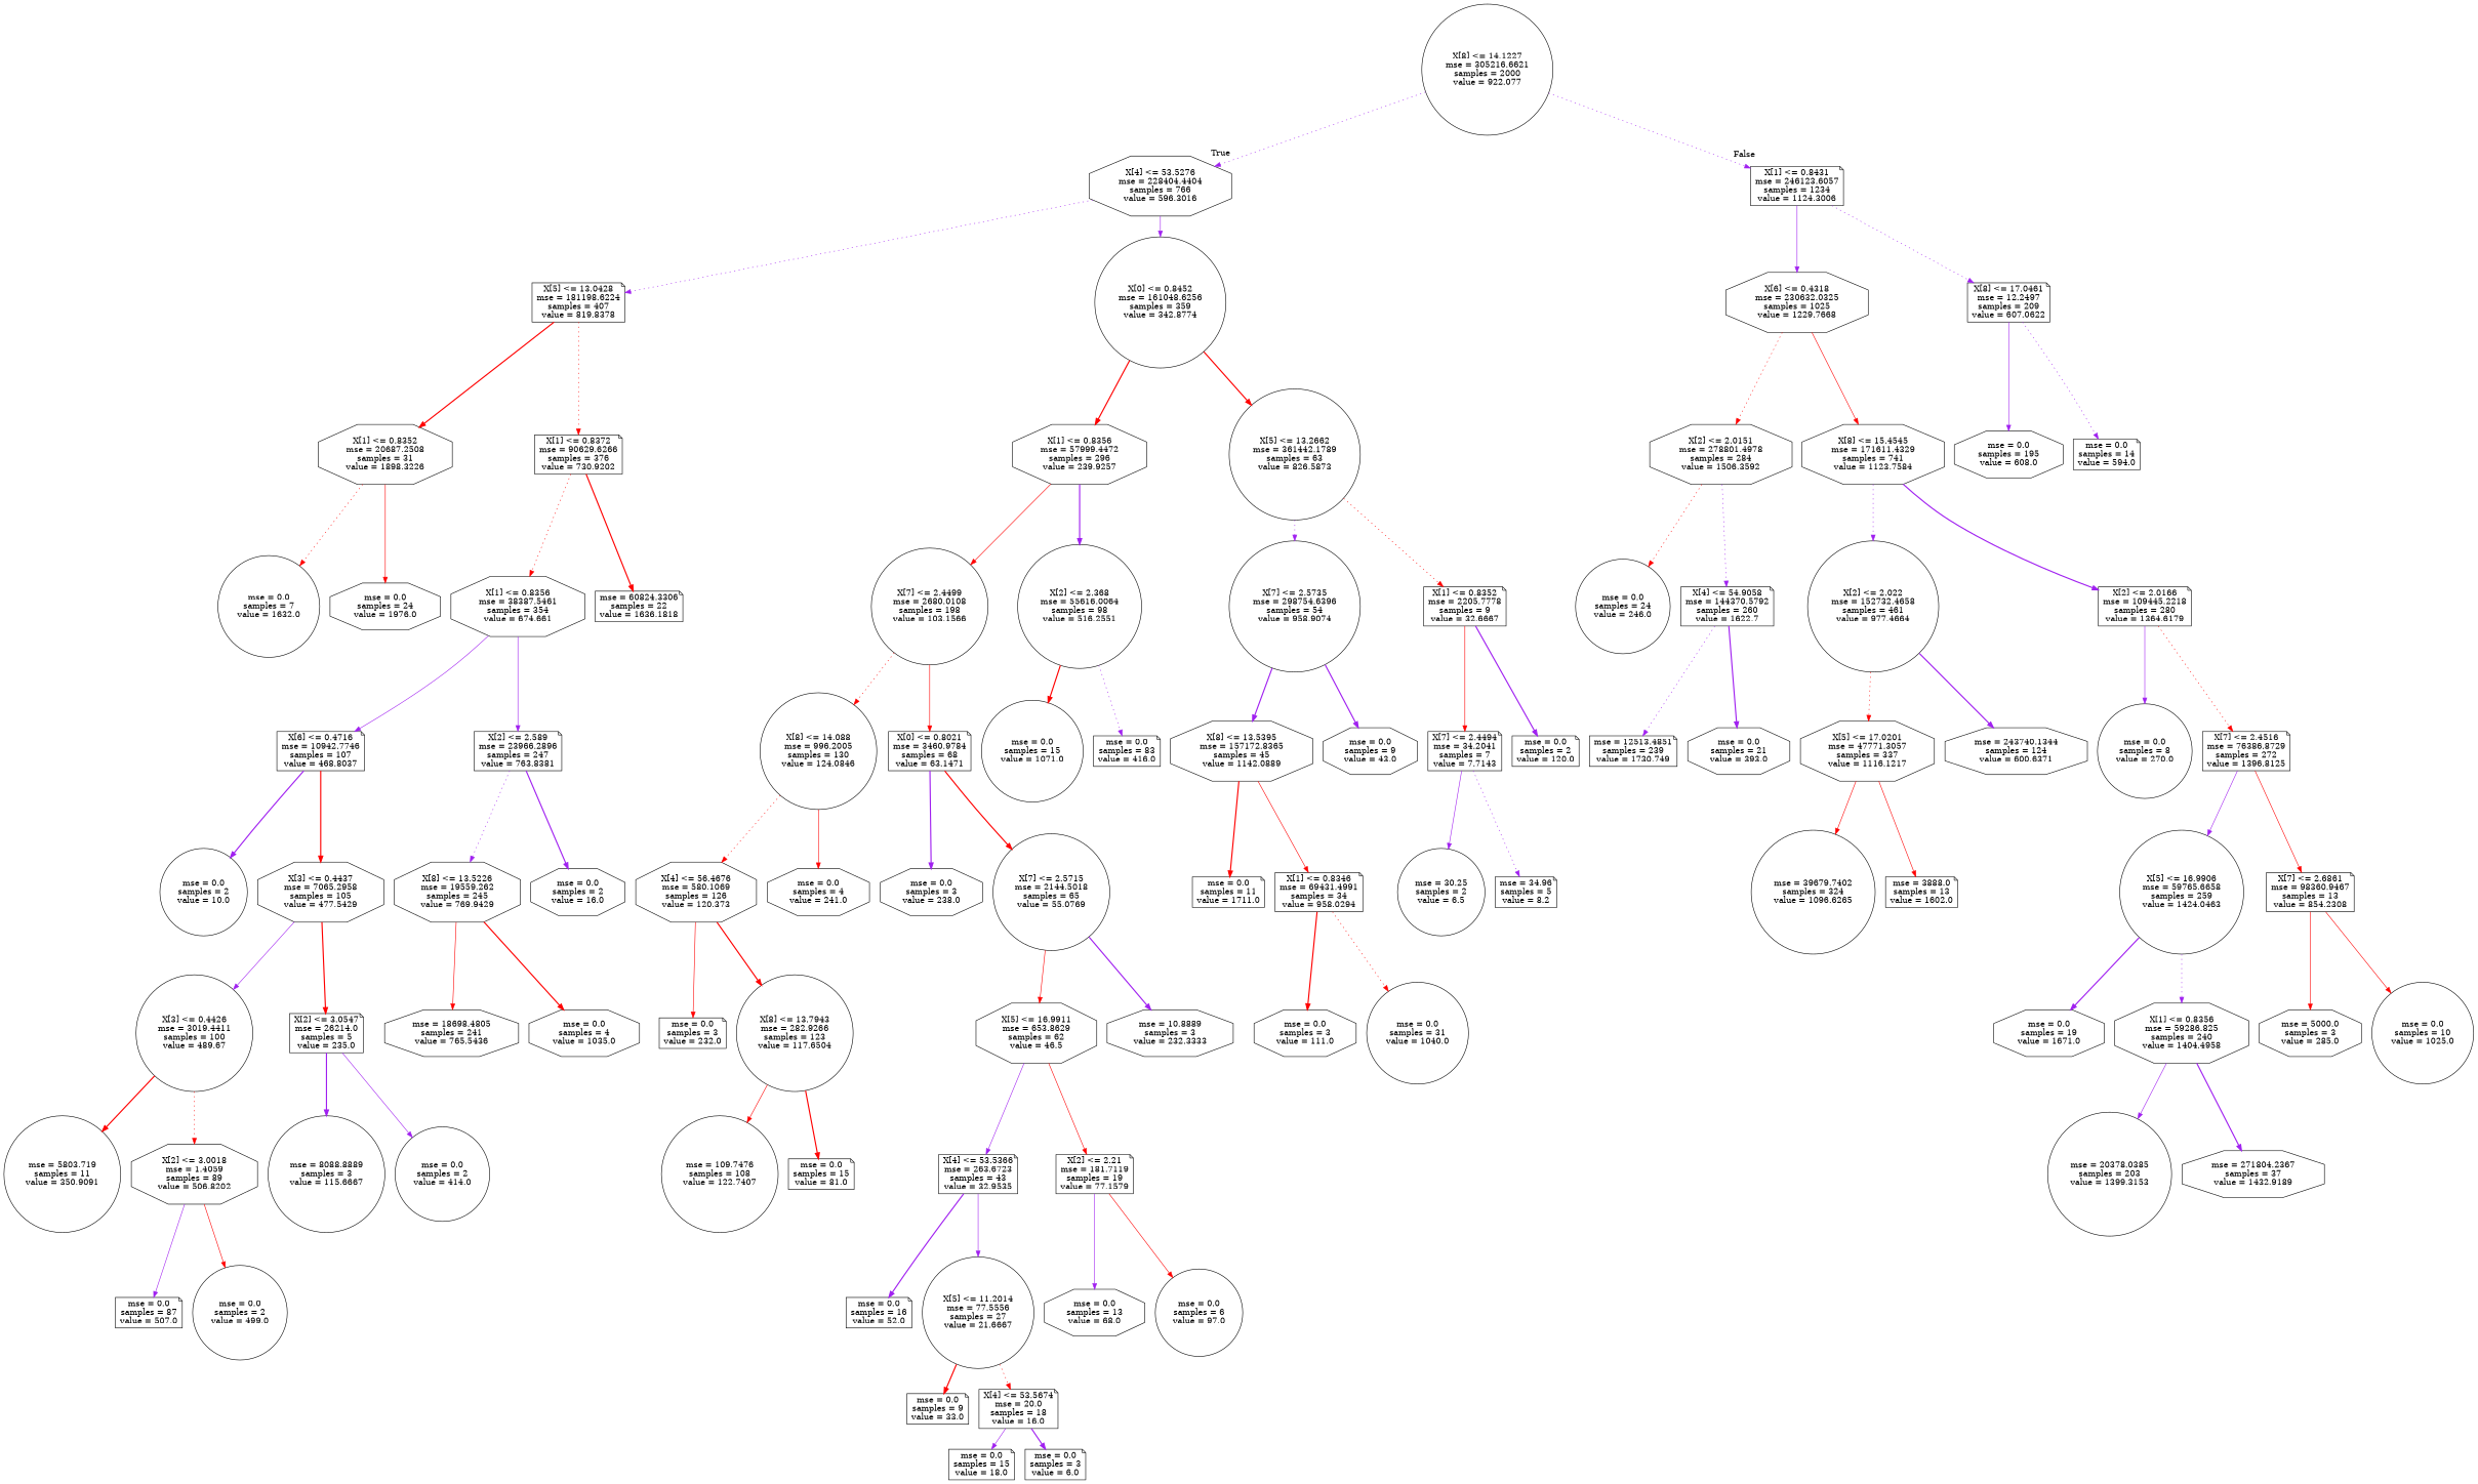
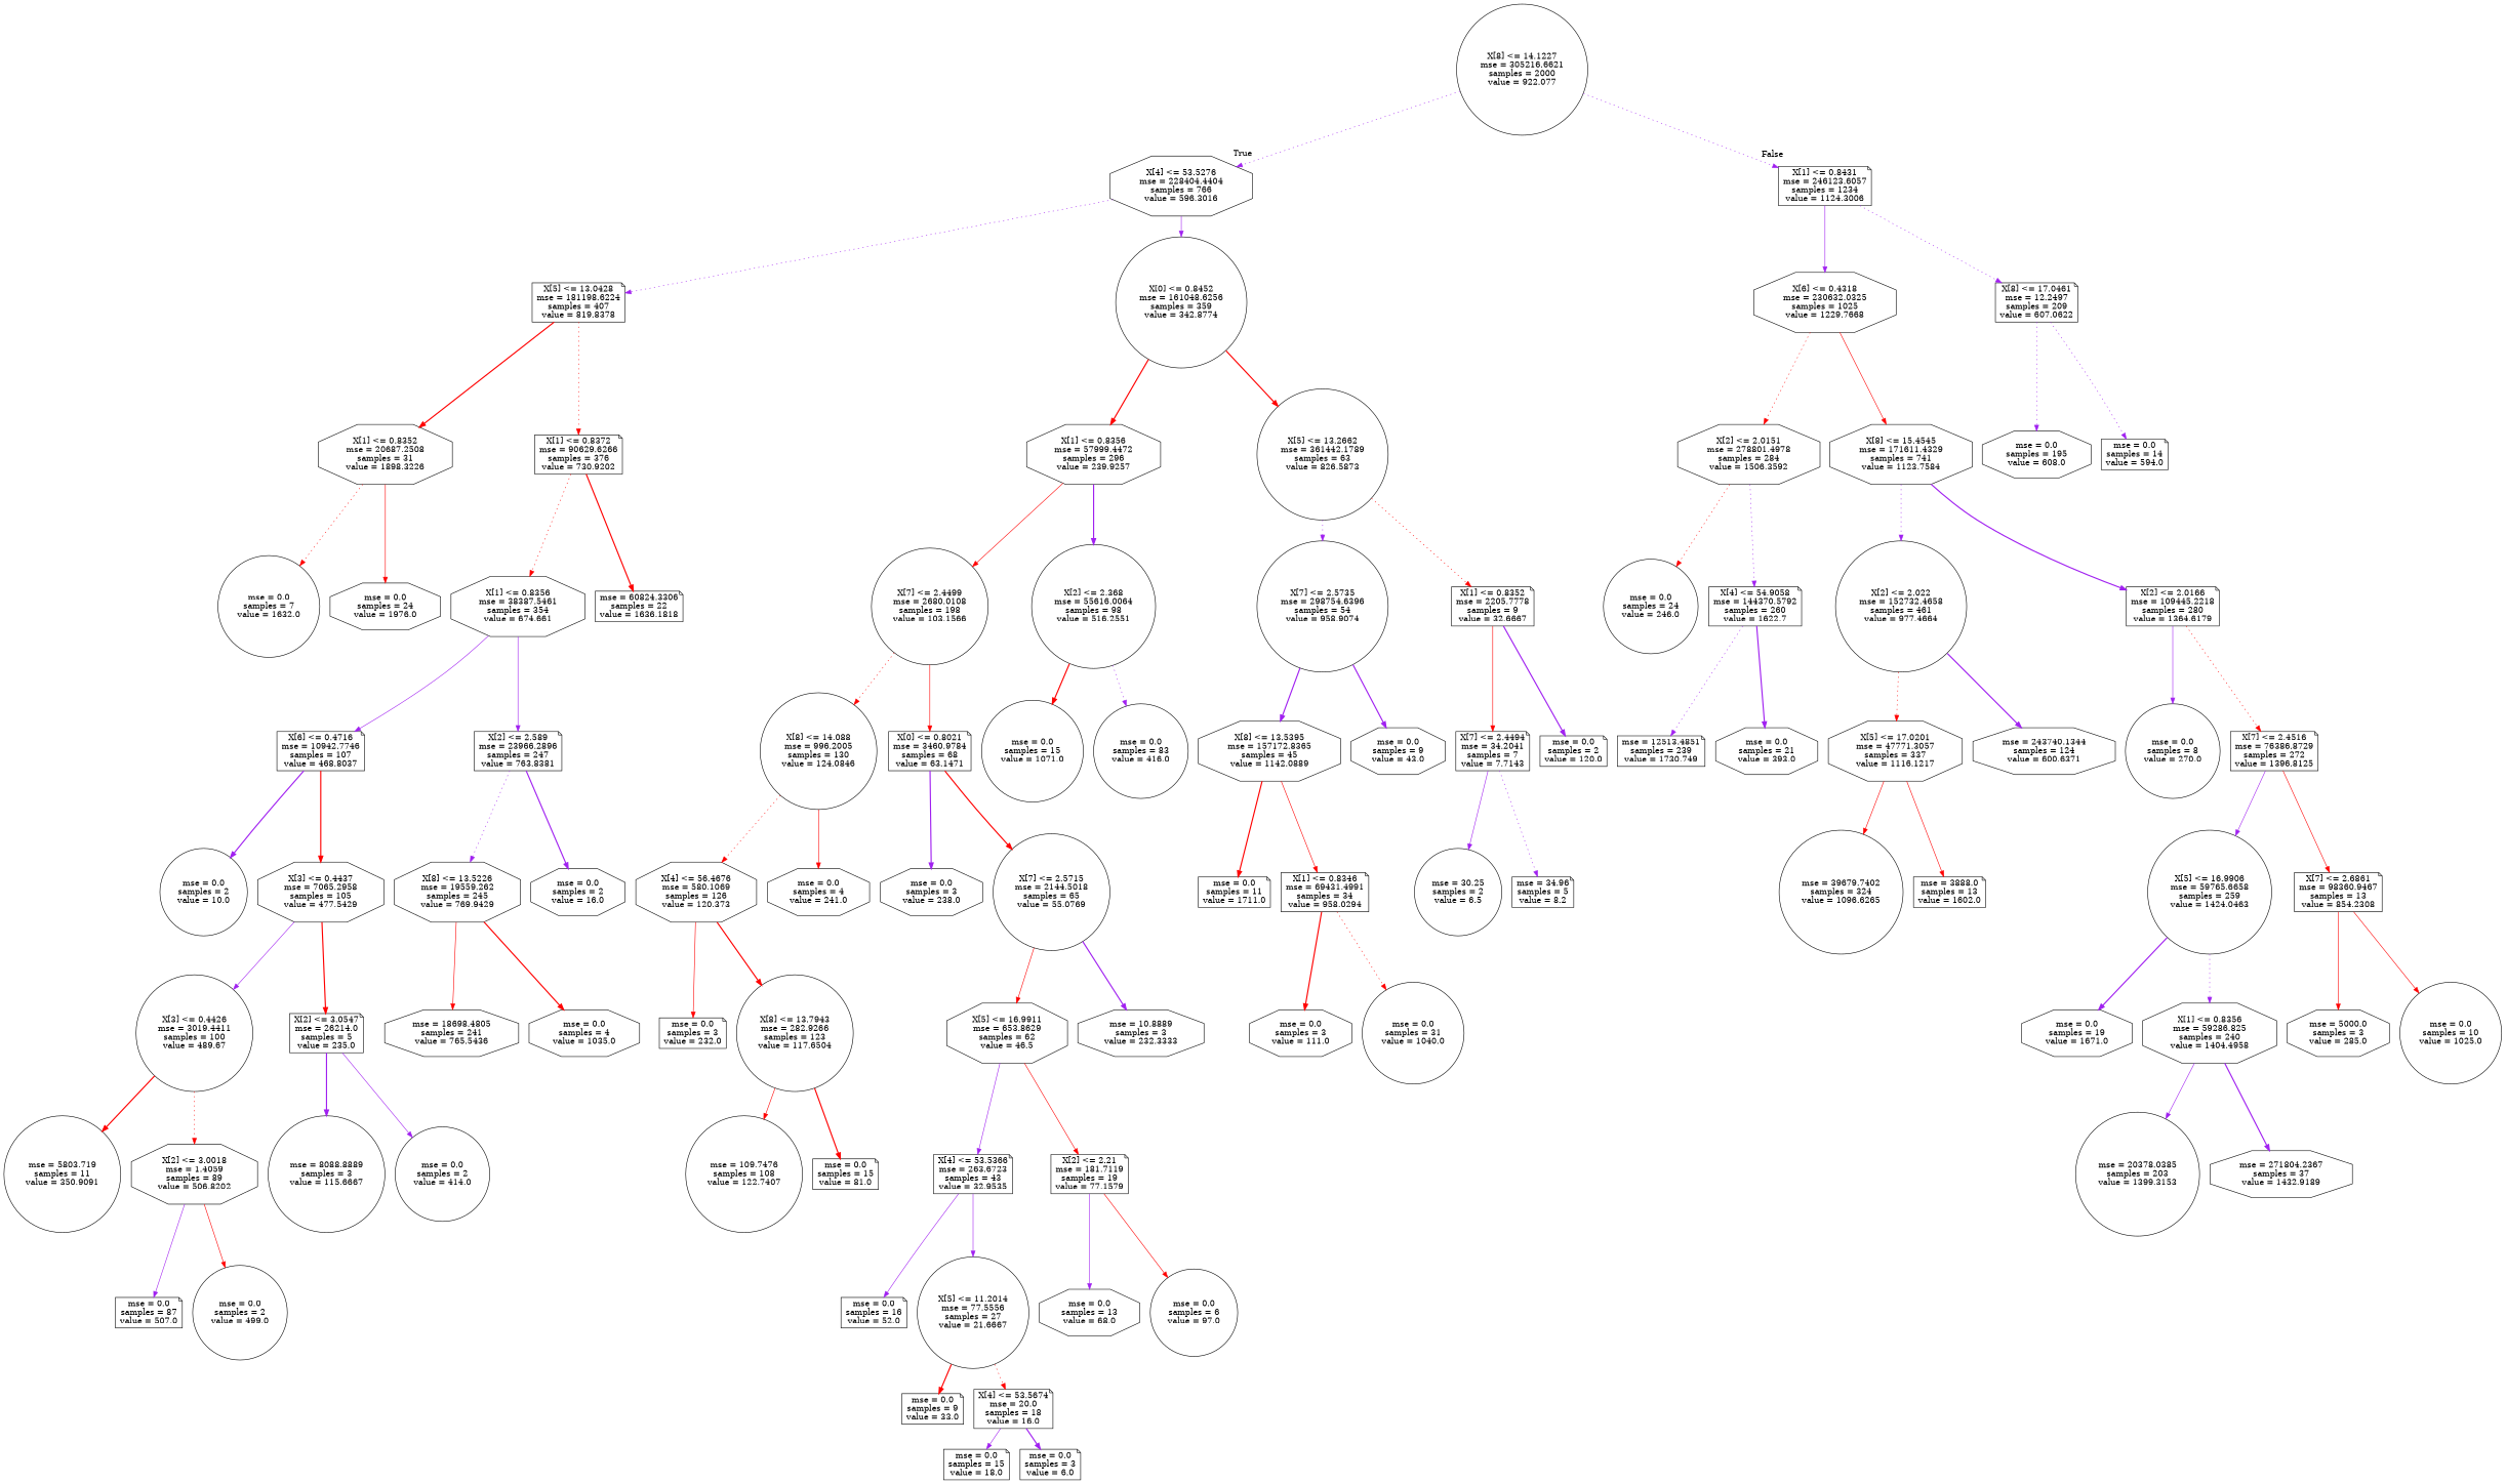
  digraph {
    fontname="DejaVu Serif"
    node [fontname="DejaVu Serif" shape=note]
    edge [color=red fontname="DejaVu Serif" style=solid]
    n1 [label="X[8] <= 14.1227\nmse = 305216.6621\nsamples = 2000\nvalue = 922.077" shape=circle]
    n2 [label="X[4] <= 53.5276\nmse = 228404.4404\nsamples = 766\nvalue = 596.3016" shape=octagon]
    n3 [label="X[1] <= 0.8431\nmse = 246123.6057\nsamples = 1234\nvalue = 1124.3006"]
    n4 [label="X[5] <= 13.0428\nmse = 181198.6224\nsamples = 407\nvalue = 819.8378"]
    n5 [label="X[0] <= 0.8452\nmse = 161048.6256\nsamples = 359\nvalue = 342.8774" shape=circle]
    n6 [label="X[6] <= 0.4318\nmse = 230632.0325\nsamples = 1025\nvalue = 1229.7668" shape=octagon]
    n7 [label="X[8] <= 17.0461\nmse = 12.2497\nsamples = 209\nvalue = 607.0622"]
    n8 [label="X[1] <= 0.8352\nmse = 20687.2508\nsamples = 31\nvalue = 1898.3226" shape=octagon]
    n9 [label="X[1] <= 0.8372\nmse = 90629.6266\nsamples = 376\nvalue = 730.9202"]
    n10 [label="X[1] <= 0.8356\nmse = 57999.4472\nsamples = 296\nvalue = 239.9257" shape=octagon]
    n11 [label="X[5] <= 13.2662\nmse = 361442.1789\nsamples = 63\nvalue = 826.5873" shape=circle]
    n12 [label="mse = 0.0\nsamples = 7\nvalue = 1632.0" shape=circle]
    n13 [label="mse = 0.0\nsamples = 24\nvalue = 1976.0" shape=octagon]
    n14 [label="X[1] <= 0.8356\nmse = 38387.5461\nsamples = 354\nvalue = 674.661" shape=octagon]
    n15 [label="mse = 60824.3306\nsamples = 22\nvalue = 1636.1818"]
    n16 [label="X[6] <= 0.4716\nmse = 10942.7746\nsamples = 107\nvalue = 468.8037"]
    n17 [label="X[2] <= 2.589\nmse = 23966.2896\nsamples = 247\nvalue = 763.8381"]
    n18 [label="mse = 0.0\nsamples = 2\nvalue = 10.0" shape=circle]
    n19 [label="X[3] <= 0.4437\nmse = 7065.2958\nsamples = 105\nvalue = 477.5429" shape=octagon]
    n20 [label="X[8] <= 13.5226\nmse = 19559.262\nsamples = 245\nvalue = 769.9429" shape=octagon]
    n21 [label="mse = 0.0\nsamples = 2\nvalue = 16.0" shape=octagon]
    n22 [label="X[3] <= 0.4426\nmse = 3019.4411\nsamples = 100\nvalue = 489.67" shape=circle]
    n23 [label="X[2] <= 3.0547\nmse = 26214.0\nsamples = 5\nvalue = 235.0"]
    n24 [label="mse = 5803.719\nsamples = 11\nvalue = 350.9091" shape=circle]
    n25 [label="X[2] <= 3.0018\nmse = 1.4059\nsamples = 89\nvalue = 506.8202" shape=octagon]
    n26 [label="mse = 8088.8889\nsamples = 3\nvalue = 115.6667" shape=circle]
    n27 [label="mse = 0.0\nsamples = 2\nvalue = 414.0" shape=circle]
    n28 [label="mse = 0.0\nsamples = 87\nvalue = 507.0"]
    n29 [label="mse = 0.0\nsamples = 2\nvalue = 499.0" shape=circle]
    n30 [label="mse = 18698.4805\nsamples = 241\nvalue = 765.5436" shape=octagon]
    n31 [label="mse = 0.0\nsamples = 4\nvalue = 1035.0" shape=octagon]
    n32 [label="X[7] <= 2.4499\nmse = 2680.0108\nsamples = 198\nvalue = 103.1566" shape=circle]
    n33 [label="X[2] <= 2.368\nmse = 55616.0064\nsamples = 98\nvalue = 516.2551" shape=circle]
    n34 [label="X[7] <= 2.5735\nmse = 298754.6396\nsamples = 54\nvalue = 958.9074" shape=circle]
    n35 [label="X[1] <= 0.8352\nmse = 2205.7778\nsamples = 9\nvalue = 32.6667"]
    n36 [label="X[8] <= 14.088\nmse = 996.2005\nsamples = 130\nvalue = 124.0846" shape=circle]
    n37 [label="X[0] <= 0.8021\nmse = 3460.9784\nsamples = 68\nvalue = 63.1471"]
    n38 [label="mse = 0.0\nsamples = 15\nvalue = 1071.0" shape=circle]
-   n39 [label="mse = 0.0\nsamples = 83\nvalue = 416.0"]
+   n39 [label="mse = 0.0\nsamples = 83\nvalue = 416.0" shape=circle]
    n40 [label="X[4] <= 56.4676\nmse = 580.1069\nsamples = 126\nvalue = 120.373" shape=octagon]
    n41 [label="mse = 0.0\nsamples = 4\nvalue = 241.0" shape=octagon]
    n42 [label="mse = 0.0\nsamples = 3\nvalue = 238.0" shape=octagon]
    n43 [label="X[7] <= 2.5715\nmse = 2144.5018\nsamples = 65\nvalue = 55.0769" shape=circle]
    n44 [label="mse = 0.0\nsamples = 3\nvalue = 232.0"]
    n45 [label="X[8] <= 13.7943\nmse = 282.9266\nsamples = 123\nvalue = 117.6504" shape=circle]
    n46 [label="mse = 109.7476\nsamples = 108\nvalue = 122.7407" shape=circle]
    n47 [label="mse = 0.0\nsamples = 15\nvalue = 81.0"]
    n48 [label="X[5] <= 16.9911\nmse = 653.8629\nsamples = 62\nvalue = 46.5" shape=octagon]
    n49 [label="mse = 10.8889\nsamples = 3\nvalue = 232.3333" shape=octagon]
    n50 [label="X[4] <= 53.5366\nmse = 263.6723\nsamples = 43\nvalue = 32.9535"]
    n51 [label="X[2] <= 2.21\nmse = 181.7119\nsamples = 19\nvalue = 77.1579"]
    n52 [label="mse = 0.0\nsamples = 16\nvalue = 52.0"]
    n53 [label="X[5] <= 11.2014\nmse = 77.5556\nsamples = 27\nvalue = 21.6667" shape=circle]
    n54 [label="mse = 0.0\nsamples = 13\nvalue = 68.0" shape=octagon]
    n55 [label="mse = 0.0\nsamples = 6\nvalue = 97.0" shape=circle]
    n56 [label="mse = 0.0\nsamples = 9\nvalue = 33.0"]
    n57 [label="X[4] <= 53.5674\nmse = 20.0\nsamples = 18\nvalue = 16.0"]
    n58 [label="mse = 0.0\nsamples = 15\nvalue = 18.0"]
    n59 [label="mse = 0.0\nsamples = 3\nvalue = 6.0"]
    n60 [label="X[8] <= 13.5395\nmse = 157172.8365\nsamples = 45\nvalue = 1142.0889" shape=octagon]
    n61 [label="mse = 0.0\nsamples = 9\nvalue = 43.0" shape=octagon]
    n62 [label="X[7] <= 2.4494\nmse = 34.2041\nsamples = 7\nvalue = 7.7143"]
    n63 [label="mse = 0.0\nsamples = 2\nvalue = 120.0"]
    n64 [label="mse = 0.0\nsamples = 11\nvalue = 1711.0"]
    n65 [label="X[1] <= 0.8346\nmse = 69431.4991\nsamples = 34\nvalue = 958.0294"]
    n66 [label="mse = 0.0\nsamples = 3\nvalue = 111.0" shape=octagon]
    n67 [label="mse = 0.0\nsamples = 31\nvalue = 1040.0" shape=circle]
    n68 [label="mse = 30.25\nsamples = 2\nvalue = 6.5" shape=circle]
    n69 [label="mse = 34.96\nsamples = 5\nvalue = 8.2"]
    n70 [label="X[2] <= 2.0151\nmse = 278801.4978\nsamples = 284\nvalue = 1506.3592" shape=octagon]
    n71 [label="X[8] <= 15.4545\nmse = 171611.4329\nsamples = 741\nvalue = 1123.7584" shape=octagon]
    n72 [label="mse = 0.0\nsamples = 195\nvalue = 608.0" shape=octagon]
    n73 [label="mse = 0.0\nsamples = 14\nvalue = 594.0"]
    n74 [label="mse = 0.0\nsamples = 24\nvalue = 246.0" shape=circle]
    n75 [label="X[4] <= 54.9058\nmse = 144370.5792\nsamples = 260\nvalue = 1622.7"]
    n76 [label="X[2] <= 2.022\nmse = 152732.4658\nsamples = 461\nvalue = 977.4664" shape=circle]
    n77 [label="X[2] <= 2.0166\nmse = 109445.2218\nsamples = 280\nvalue = 1364.6179"]
    n78 [label="mse = 12513.4851\nsamples = 239\nvalue = 1730.749"]
    n79 [label="mse = 0.0\nsamples = 21\nvalue = 393.0" shape=octagon]
    n80 [label="X[5] <= 17.0201\nmse = 47771.3057\nsamples = 337\nvalue = 1116.1217" shape=octagon]
    n81 [label="mse = 243740.1344\nsamples = 124\nvalue = 600.6371" shape=octagon]
    n82 [label="mse = 0.0\nsamples = 8\nvalue = 270.0" shape=circle]
    n83 [label="X[7] <= 2.4516\nmse = 76386.8729\nsamples = 272\nvalue = 1396.8125"]
    n84 [label="mse = 39679.7402\nsamples = 324\nvalue = 1096.6265" shape=circle]
    n85 [label="mse = 3888.0\nsamples = 13\nvalue = 1602.0"]
    n86 [label="X[5] <= 16.9906\nmse = 59765.6658\nsamples = 259\nvalue = 1424.0463" shape=circle]
    n87 [label="X[7] <= 2.6861\nmse = 98360.9467\nsamples = 13\nvalue = 854.2308"]
    n88 [label="mse = 0.0\nsamples = 19\nvalue = 1671.0" shape=octagon]
    n89 [label="X[1] <= 0.8356\nmse = 59286.825\nsamples = 240\nvalue = 1404.4958" shape=octagon]
    n90 [label="mse = 5000.0\nsamples = 3\nvalue = 285.0" shape=octagon]
    n91 [label="mse = 0.0\nsamples = 10\nvalue = 1025.0" shape=circle]
    n92 [label="mse = 20378.0385\nsamples = 203\nvalue = 1399.3153" shape=circle]
    n93 [label="mse = 271804.2367\nsamples = 37\nvalue = 1432.9189" shape=octagon]
    n1 -> n2 [color=purple headlabel=True labelangle=45 labeldistance=2.5 style=dotted]
    n1 -> n3 [color=purple headlabel=False labelangle=-45 labeldistance=2.5 style=dotted]
    n2 -> n4 [color=purple style=dotted]
    n2 -> n5 [color=purple]
    n3 -> n6 [color=purple]
    n3 -> n7 [color=purple style=dotted]
    n4 -> n8 [style=bold]
    n4 -> n9 [style=dotted]
    n5 -> n10 [style=bold]
    n5 -> n11 [style=bold]
    n6 -> n70 [style=dotted]
    n6 -> n71
-   n7 -> n72 [color=purple]
+   n7 -> n72 [color=purple style=dotted]
    n7 -> n73 [color=purple style=dotted]
    n8 -> n12 [style=dotted]
    n8 -> n13
    n9 -> n14 [style=dotted]
    n9 -> n15 [style=bold]
    n10 -> n32
    n10 -> n33 [color=purple style=bold]
    n11 -> n34 [color=purple style=dotted]
    n11 -> n35 [style=dotted]
    n14 -> n16 [color=purple]
    n14 -> n17 [color=purple]
    n16 -> n18 [color=purple style=bold]
    n16 -> n19 [style=bold]
    n17 -> n20 [color=purple style=dotted]
    n17 -> n21 [color=purple style=bold]
    n19 -> n22 [color=purple]
    n19 -> n23 [style=bold]
    n20 -> n30
    n20 -> n31 [style=bold]
    n22 -> n24 [style=bold]
    n22 -> n25 [style=dotted]
    n23 -> n26 [color=purple style=bold]
    n23 -> n27 [color=purple]
    n25 -> n28 [color=purple]
    n25 -> n29
    n32 -> n36 [style=dotted]
    n32 -> n37
    n33 -> n38 [style=bold]
    n33 -> n39 [color=purple style=dotted]
    n34 -> n60 [color=purple style=bold]
    n34 -> n61 [color=purple style=bold]
    n35 -> n62
    n35 -> n63 [color=purple style=bold]
    n36 -> n40 [style=dotted]
    n36 -> n41
    n37 -> n42 [color=purple style=bold]
    n37 -> n43 [style=bold]
    n40 -> n44
    n40 -> n45 [style=bold]
    n43 -> n48
    n43 -> n49 [color=purple style=bold]
    n45 -> n46
    n45 -> n47 [style=bold]
    n48 -> n50 [color=purple]
    n48 -> n51
-   n50 -> n52 [color=purple style=bold]
+   n50 -> n52 [color=purple]
    n50 -> n53 [color=purple]
    n51 -> n54 [color=purple]
    n51 -> n55
    n53 -> n56 [style=bold]
    n53 -> n57 [style=dotted]
    n57 -> n58 [color=purple]
    n57 -> n59 [color=purple style=bold]
    n60 -> n64 [style=bold]
    n60 -> n65
    n62 -> n68 [color=purple]
    n62 -> n69 [color=purple style=dotted]
    n65 -> n66 [style=bold]
    n65 -> n67 [style=dotted]
    n70 -> n74 [style=dotted]
    n70 -> n75 [color=purple style=dotted]
    n71 -> n76 [color=purple style=dotted]
    n71 -> n77 [color=purple style=bold]
    n75 -> n78 [color=purple style=dotted]
    n75 -> n79 [color=purple style=bold]
    n76 -> n80 [style=dotted]
    n76 -> n81 [color=purple style=bold]
    n77 -> n82 [color=purple]
    n77 -> n83 [style=dotted]
    n80 -> n84
    n80 -> n85
    n83 -> n86 [color=purple]
    n83 -> n87
    n86 -> n88 [color=purple style=bold]
    n86 -> n89 [color=purple style=dotted]
    n87 -> n90
    n87 -> n91
    n89 -> n92 [color=purple]
    n89 -> n93 [color=purple style=bold]
  }
